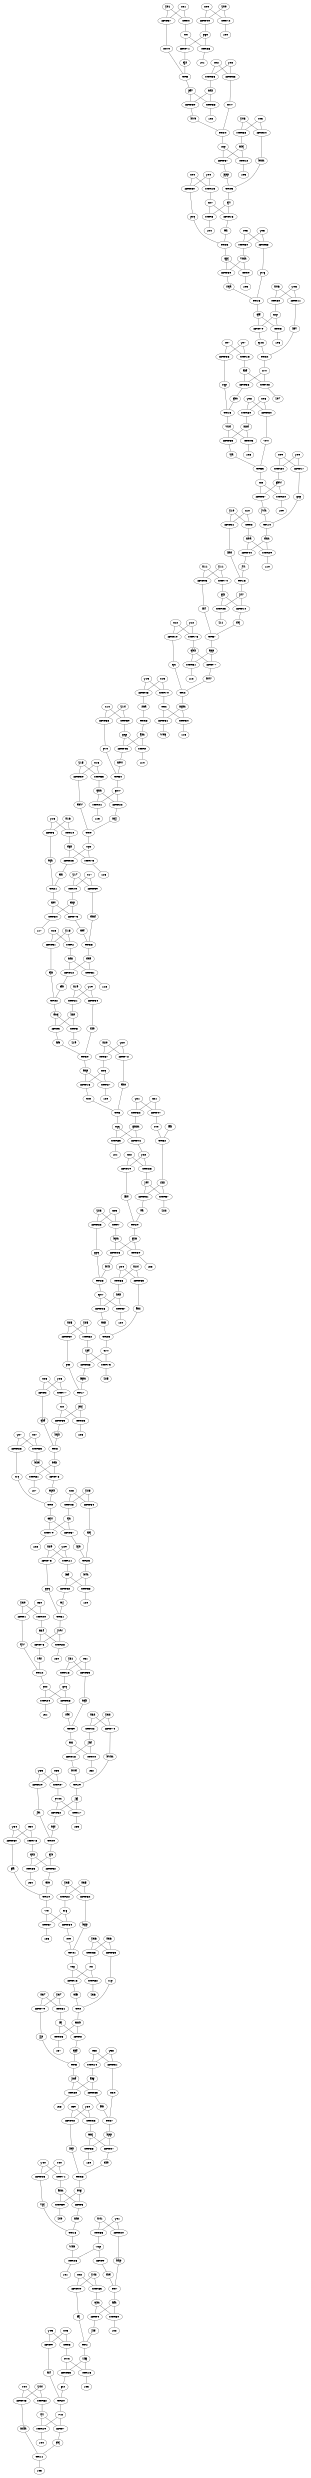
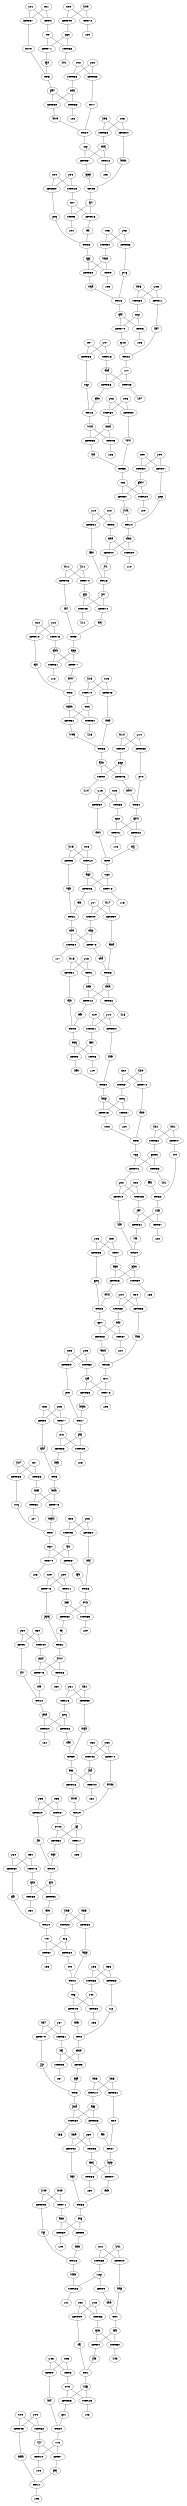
  graph {
    fjm
    XOR0
    AND46
    z14
    nbw
    gqp
    x18
    XOR1
    AND31
    hdn
    djn
    AND12
    XOR61
    y18
    cfb
    z18
    wbb
    XOR26
    AND0
    shd
    z41
    OR7
    vnp
    hfh
    srq
    OR0
    cqw
    XOR79
    AND87
    mpk
    z28
    kjb
    y30
    AND1
    XOR40
    tjw
    mrf
    OR12
    x30
    pns
    x26
    AND2
    XOR77
    qhf
    srn
    OR8
    y26
    bdh
    y10
    XOR2
    AND21
    nbd
    kbs
    XOR29
    AND44
    x10
    z10
    jvr
    y43
    XOR3
    AND9
    swn
    hrf
    XOR13
    AND56
    x43
    z43
    grs
    sfj
    OR1
    rkg
    jks
    y01
    XOR4
    AND37
    tct
    mwc
    XOR68
    AND71
    x01
    z01
    qjs
    nsv
    XOR5
    AND16
    z04
    tdr
    pjt
    dcq
    AND3
    XOR8
    hfc
    z19
    OR30
    knt
    bnp
    AND4
    XOR50
    z42
    cjm
    hwv
    OR2
    ngm
    XOR34
    AND81
    cpr
    z13
    wdq
    fsm
    AND5
    XOR59
    nhn
    z40
    OR18
    btg
    y16
    AND6
    XOR10
    tqh
    dgs
    OR21
    x16
    nbt
    qtf
    XOR6
    AND70
    z06
    qrm
    nsp
    vjv
    AND7
    XOR19
    pbj
    z44
    OR11
    vvn
    z45
    y23
    XOR7
    AND83
    bpn
    gpq
    AND26
    XOR39
    x23
    hvk
    n147 [label=z83]
    tsm
    OR3
    tqq
    AND41
    XOR83
    dnc
    y22
    z21
    ktj
    AND8
    XOR25
    qqf
    z37
    OR6
    cmb
    jmf
    ckh
    OR4
    rrp
    OR20
    OR5
    pfv
    XOR55
    AND69
    z02
    hwc
    qpj
    XOR9
    AND59
    z05
    sqd
    vmh
    AND25
    XOR75
    ckr
    z16
    x29
    XOR11
    AND76
    kcf
    ppq
    AND62
    XOR65
    y29
    crj
    z29
    XOR60
    AND85
    jjp
    z38
    ftb
    rnp
    XOR12
    AND67
    z03
    ppp
    mbj
    x12
    AND10
    XOR76
    qbk
    y12
    x06
    AND11
    XOR64
    ksv
    OR22
    y06
    rrw
    x38
    XOR14
    AND51
    fkg
    mrc
    y38
    x04
    XOR15
    AND80
    psq
    y04
    x07
    XOR16
    AND36
    dhf
    rqp
    XOR48
    AND58
    y07
    z07
    qbc
    bhp
    pwm
    XOR17
    AND52
    z33
    hqs
    jgj
    ddd
    OR42
    AND78
    XOR81
    kqk
    z27
    tcg
    AND13
    XOR82
    z36
    rtn
    mjj
    OR9
    wps
    dcw
    pjk
    AND14
    XOR45
    sbj
    z11
    OR37
    jsv
    bpp
    gfr
    OR10
    vts
    XOR57
    AND84
    ckc
    z35
    ntc
    AND15
    XOR27
    z20
    mtq
    y31
    XOR18
    AND33
    gtq
    nqk
    XOR24
    AND38
    x31
    z31
    sfd
    tnc
    XOR20
    AND57
    z09
    jwh
    gbw
    OR23
    x09
    AND17
    XOR84
    gcp
    OR14
    y09
    dnn
    x19
    XOR21
    AND34
    skb
    y19
    mkh
    bnr
    AND18
    XOR44
    bwd
    z32
    OR19
    jhf
    x22
    AND19
    XOR86
    kkt
    jdv
    OR29
    pjm
    x41
    AND20
    XOR85
    y41
    OR16
    qnn
    AND22
    XOR41
    z15
    gsw
    rds
    y35
    XOR22
    AND82
    srg
    bgp
    x35
    pnj
    XOR23
    AND53
    z26
    OR13
    wrd
    AND35
    XOR43
    tjd
    z08
    y40
    AND23
    XOR71
    vpj
    x40
    y03
    AND24
    XOR38
    bcm
    OR43
    x03
    OR15
    pvg
    OR28
    cpw
    cmj
    AND27
    XOR58
    ckb
    z39
    OR38
    hpp
    hds
    AND28
    XOR67
    tmk
    z24
    OR25
    crw
    pcs
    OR17
    kqm
    y33
    AND29
    XOR47
    jbr
    OR40
    x33
    pjb
    jww
    XOR28
    AND75
    z30
    n394 [label=x95]
    XOR30
    AND65
    y05
    x25
    AND30
    XOR32
    rpf
    y25
    XOR31
    AND77
    z12
    AND68
    XOR73
    z25
    x39
    XOR33
    AND42
    kqt
    y39
    ctm
    AND32
    XOR53
    z34
    qtk
    y15
    XOR35
    AND50
    x15
    OR39
    x02
    XOR36
    AND63
    ndk
    mvv
    y02
    XOR37
    AND61
    z22
    vfr
    rkk
    OR33
    nnd
    bwm
    y17
    AND39
    XOR49
    dmf
    chp
    OR36
    x17
    XOR54
    AND73
    z17
    cbf
    x00
    AND40
    XOR72
    pgc
    z00
    y00
    ffk
    OR32
    gmm
    x11
    AND43
    XOR74
    krf
    y11
    x32
    XOR42
    AND74
    y32
    x44
    AND45
    XOR62
    y44
    OR34
    y21
    AND47
    XOR52
    stc
    x21
    OR24
    y13
    AND48
    XOR70
    rmd
    OR35
    x13
    x42
    AND49
    XOR63
    y42
    x28
    XOR46
    AND54
    tjn
    nbj
    y28
    OR27
    fmr
    OR26
    bvh
    y36
    AND55
    XOR66
    x36
    x37
    XOR51
    AND79
    y37
    y27
    XOR56
    AND86
    bkd
    x27
    y34
    AND60
    XOR78
    x34
    OR31
    y08
    AND64
    XOR80
    vsw
    x08
    pvc
    y24
    AND66
    XOR88
    x24
    x14
    XOR69
    AND88
    y14
    x20
    AND72
    XOR87
    y20
    OR41
    fjm -- XOR0
    fjm -- AND46
    XOR0 -- z14
    AND46 -- nbw
    nbw -- OR34
    gqp -- XOR0
    gqp -- AND46
    x18 -- XOR1
    x18 -- AND31
    XOR1 -- hdn
    AND31 -- djn
    hdn -- AND12
    hdn -- XOR61
    djn -- OR42
    AND12 -- cfb
    XOR61 -- z18
    y18 -- XOR1
    y18 -- AND31
    cfb -- OR42
    wbb -- XOR26
    XOR26 -- z41
    AND0 -- shd
    shd -- OR7
    OR7 -- hfh
    vnp -- XOR26
    vnp -- AND0
    hfh -- AND4
    hfh -- XOR50
    srq -- OR0
    OR0 -- cqw
    cqw -- XOR79
    cqw -- AND87
    XOR79 -- z28
    AND87 -- kjb
    mpk -- OR0
    kjb -- OR26
    y30 -- AND1
    y30 -- XOR40
    AND1 -- tjw
    XOR40 -- mrf
    tjw -- OR12
    mrf -- XOR28
    mrf -- AND75
    OR12 -- pns
    x30 -- AND1
    x30 -- XOR40
    pns -- XOR24
    pns -- AND38
    x26 -- AND2
    x26 -- XOR77
    AND2 -- qhf
    XOR77 -- srn
    qhf -- OR8
    srn -- XOR23
    srn -- AND53
    OR8 -- bdh
    y26 -- AND2
    y26 -- XOR77
    bdh -- AND78
    bdh -- XOR81
    y10 -- XOR2
    y10 -- AND21
    XOR2 -- nbd
    AND21 -- kbs
    nbd -- XOR29
    nbd -- AND44
    kbs -- OR16
    XOR29 -- z10
    AND44 -- jvr
    x10 -- XOR2
    x10 -- AND21
    jvr -- OR16
    y43 -- XOR3
    y43 -- AND9
    XOR3 -- swn
    AND9 -- hrf
    swn -- XOR13
    swn -- AND56
    hrf -- OR20
    XOR13 -- z43
    AND56 -- grs
    x43 -- XOR3
    x43 -- AND9
    grs -- OR20
    sfj -- OR1
    OR1 -- rkg
    rkg -- XOR13
    rkg -- AND56
    jks -- OR1
    y01 -- XOR4
    y01 -- AND37
    XOR4 -- tct
    AND37 -- mwc
    tct -- XOR68
    tct -- AND71
    mwc -- OR5
    XOR68 -- z01
    AND71 -- qjs
    x01 -- XOR4
    x01 -- AND37
    qjs -- OR5
    nsv -- XOR5
    nsv -- AND16
    XOR5 -- z04
    AND16 -- tdr
    tdr -- OR23
    pjt -- XOR5
    pjt -- AND16
    dcq -- AND3
    dcq -- XOR8
    AND3 -- hfc
    XOR8 -- z19
    hfc -- OR30
    OR30 -- bnp
    knt -- AND3
    knt -- XOR8
    bnp -- AND15
    bnp -- XOR27
    AND4 -- jks
    XOR50 -- z42
    cjm -- AND4
    cjm -- XOR50
    hwv -- OR2
    OR2 -- ngm
    ngm -- XOR34
    ngm -- AND81
    XOR34 -- z13
    AND81 -- wdq
    cpr -- OR2
+   wdq -- OR35
    fsm -- AND5
    fsm -- XOR59
    AND5 -- nhn
    XOR59 -- z40
    nhn -- OR18
    OR18 -- wbb
    btg -- AND5
    btg -- XOR59
    y16 -- AND6
    y16 -- XOR10
    AND6 -- tqh
    XOR10 -- dgs
    tqh -- OR21
    dgs -- AND25
    dgs -- XOR75
    OR21 -- nbt
    x16 -- AND6
    x16 -- XOR10
    nbt -- XOR54
    nbt -- AND73
    qtf -- XOR6
    qtf -- AND70
    XOR6 -- z06
    AND70 -- qrm
    qrm -- OR22
    nsp -- XOR6
    nsp -- AND70
    vjv -- AND7
    vjv -- XOR19
    AND7 -- pbj
    XOR19 -- z44
    pbj -- OR11
    OR11 -- z45
    vvn -- AND7
    vvn -- XOR19
    y23 -- XOR7
    y23 -- AND83
    XOR7 -- bpn
    AND83 -- gpq
    bpn -- AND26
    bpn -- XOR39
    gpq -- OR28
    AND26 -- hvk
    XOR39 -- n147
    x23 -- XOR7
    x23 -- AND83
    hvk -- OR28
    tsm -- OR3
    OR3 -- tqq
    tqq -- AND41
    tqq -- XOR83
    AND41 -- y22
    XOR83 -- z21
    dnc -- OR3
    y22 -- AND19
    y22 -- XOR86
    ktj -- AND8
    ktj -- XOR25
    AND8 -- qqf
    XOR25 -- z37
    qqf -- OR6
    OR6 -- jmf
    cmb -- AND8
    cmb -- XOR25
    jmf -- XOR60
    jmf -- AND85
    ckh -- OR4
    OR4 -- cmb
    rrp -- OR4
    OR20 -- vvn
    OR5 -- pfv
    pfv -- XOR55
    pfv -- AND69
    XOR55 -- z02
    AND69 -- hwc
    hwc -- OR24
    qpj -- XOR9
    qpj -- AND59
    XOR9 -- z05
    AND59 -- sqd
    sqd -- OR15
    vmh -- XOR9
    vmh -- AND59
    AND25 -- ckr
    XOR75 -- z16
    ckr -- OR21
    x29 -- XOR11
    x29 -- AND76
    XOR11 -- kcf
    AND76 -- ppq
    kcf -- AND62
    kcf -- XOR65
    ppq -- OR31
    AND62 -- crj
    XOR65 -- z29
    y29 -- XOR11
    y29 -- AND76
    crj -- OR31
    XOR60 -- z38
    AND85 -- ftb
    jjp -- OR6
    ftb -- OR27
    rnp -- XOR12
    rnp -- AND67
    XOR12 -- z03
    AND67 -- ppp
    ppp -- OR43
    mbj -- XOR12
    mbj -- AND67
    x12 -- AND10
    x12 -- XOR76
    AND10 -- cpr
    XOR76 -- qbk
    qbk -- XOR31
    qbk -- AND77
    y12 -- AND10
    y12 -- XOR76
    x06 -- AND11
    x06 -- XOR64
    AND11 -- ksv
    XOR64 -- nsp
    ksv -- OR22
    OR22 -- rrw
    y06 -- AND11
    y06 -- XOR64
    rrw -- XOR48
    rrw -- AND58
    x38 -- XOR14
    x38 -- AND51
    XOR14 -- fkg
    AND51 -- mrc
    fkg -- XOR60
    fkg -- AND85
    mrc -- OR27
    y38 -- XOR14
    y38 -- AND51
    x04 -- XOR15
    x04 -- AND80
    XOR15 -- nsv
    AND80 -- psq
    psq -- OR23
    y04 -- XOR15
    y04 -- AND80
    x07 -- XOR16
    x07 -- AND36
    XOR16 -- dhf
    AND36 -- rqp
    dhf -- XOR48
    dhf -- AND58
    rqp -- OR13
    XOR48 -- z07
    AND58 -- qbc
    y07 -- XOR16
    y07 -- AND36
    qbc -- OR13
    bhp -- OR7
    pwm -- XOR17
    pwm -- AND52
    XOR17 -- z33
    AND52 -- hqs
    hqs -- OR40
    jgj -- XOR17
    jgj -- AND52
    ddd -- AND12
    ddd -- XOR61
    OR42 -- dcq
    AND78 -- mpk
    XOR81 -- z27
    kqk -- OR8
    tcg -- AND13
    tcg -- XOR82
    AND13 -- ckh
    XOR82 -- z36
    rtn -- AND13
    rtn -- XOR82
    mjj -- OR9
    OR9 -- wps
    wps -- AND25
    wps -- XOR75
    dcw -- OR9
    pjk -- AND14
    pjk -- XOR45
    AND14 -- sbj
    XOR45 -- z11
    sbj -- OR37
    OR37 -- bpp
    jsv -- AND14
    jsv -- XOR45
    bpp -- XOR31
    bpp -- AND77
    gfr -- OR10
    OR10 -- vts
    vts -- XOR57
    vts -- AND84
    XOR57 -- z35
    AND84 -- ntc
    ckc -- OR10
    ntc -- OR41
    AND15 -- tsm
    XOR27 -- z20
    mtq -- AND15
    mtq -- XOR27
    y31 -- XOR18
    y31 -- AND33
    XOR18 -- gtq
    AND33 -- nqk
    gtq -- XOR24
    gtq -- AND38
    nqk -- OR39
    XOR24 -- z31
    AND38 -- sfd
    x31 -- XOR18
    x31 -- AND33
    sfd -- OR39
    tnc -- XOR20
    tnc -- AND57
    XOR20 -- z09
    AND57 -- jwh
    jwh -- OR14
    gbw -- XOR20
    gbw -- AND57
    OR23 -- qpj
    x09 -- AND17
    x09 -- XOR84
    AND17 -- gcp
    XOR84 -- gbw
    gcp -- OR14
    OR14 -- dnn
    y09 -- AND17
    y09 -- XOR84
    dnn -- XOR29
    dnn -- AND44
    x19 -- XOR21
    x19 -- AND34
    XOR21 -- knt
    AND34 -- skb
    skb -- OR30
    y19 -- XOR21
    y19 -- AND34
    mkh -- OR11
    bnr -- AND18
    bnr -- XOR44
    AND18 -- bwd
    XOR44 -- z32
    bwd -- OR19
    OR19 -- jgj
    jhf -- AND18
    jhf -- XOR44
    x22 -- AND19
    x22 -- XOR86
    AND19 -- kkt
    XOR86 -- jdv
    kkt -- OR29
    jdv -- XOR37
    jdv -- AND61
    OR29 -- pjm
    pjm -- AND26
    pjm -- XOR39
    x41 -- AND20
    x41 -- XOR85
    AND20 -- bhp
    XOR85 -- vnp
    y41 -- AND20
    y41 -- XOR85
    OR16 -- jsv
    qnn -- AND22
    qnn -- XOR41
    AND22 -- mjj
    XOR41 -- z15
    gsw -- AND22
    gsw -- XOR41
    rds -- OR12
    y35 -- XOR22
    y35 -- AND82
    XOR22 -- srg
    AND82 -- bgp
    srg -- XOR57
    srg -- AND84
    bgp -- OR41
    x35 -- XOR22
    x35 -- AND82
    pnj -- XOR23
    pnj -- AND53
    XOR23 -- z26
    AND53 -- kqk
    OR13 -- wrd
    wrd -- AND35
    wrd -- XOR43
    AND35 -- tjd
    XOR43 -- z08
    tjd -- OR33
    y40 -- AND23
    y40 -- XOR71
    AND23 -- vpj
    XOR71 -- fsm
    vpj -- OR18
    x40 -- AND23
    x40 -- XOR71
    y03 -- AND24
    y03 -- XOR38
    AND24 -- bcm
    XOR38 -- mbj
    bcm -- OR43
    OR43 -- pjt
    x03 -- AND24
    x03 -- XOR38
    OR15 -- qtf
    pvg -- OR15
    OR28 -- cpw
    cpw -- AND28
    cpw -- XOR67
    cmj -- AND27
    cmj -- XOR58
    AND27 -- ckb
    XOR58 -- z39
    ckb -- OR38
    OR38 -- btg
    hpp -- AND27
    hpp -- XOR58
    hds -- AND28
    hds -- XOR67
    AND28 -- tmk
    XOR67 -- z24
    tmk -- OR25
    OR25 -- crw
    crw -- AND68
    crw -- XOR73
    pcs -- OR17
    OR17 -- pnj
    kqm -- OR17
    y33 -- AND29
    y33 -- XOR47
    AND29 -- jbr
    XOR47 -- pwm
    jbr -- OR40
    OR40 -- pjb
    x33 -- AND29
    x33 -- XOR47
    pjb -- AND32
    pjb -- XOR53
    jww -- XOR28
    jww -- AND75
    XOR28 -- z30
    AND75 -- rds
    n394 -- XOR30
    n394 -- AND65
    XOR30 -- vmh
    AND65 -- pvg
    y05 -- XOR30
    y05 -- AND65
    x25 -- AND30
    x25 -- XOR32
    AND30 -- pcs
    XOR32 -- rpf
    rpf -- AND68
    rpf -- XOR73
    y25 -- AND30
    y25 -- XOR32
    XOR31 -- z12
    AND77 -- hwv
    AND68 -- kqm
    XOR73 -- z25
    x39 -- XOR33
    x39 -- AND42
    XOR33 -- cmj
    AND42 -- kqt
    kqt -- OR38
    y39 -- XOR33
    y39 -- AND42
    ctm -- XOR34
    ctm -- AND81
    AND32 -- ckc
    XOR53 -- z34
    qtk -- AND32
    qtk -- XOR53
    y15 -- XOR35
    y15 -- AND50
    XOR35 -- qnn
    AND50 -- dcw
    x15 -- XOR35
    x15 -- AND50
    OR39 -- bnr
    x02 -- XOR36
    x02 -- AND63
    XOR36 -- ndk
    AND63 -- mvv
    ndk -- XOR55
    ndk -- AND69
    mvv -- OR24
    y02 -- XOR36
    y02 -- AND63
    XOR37 -- z22
    AND61 -- vfr
    vfr -- OR29
    rkk -- XOR37
    rkk -- AND61
    OR33 -- tnc
    nnd -- AND35
    nnd -- XOR43
    bwm -- OR19
    y17 -- AND39
    y17 -- XOR49
    AND39 -- dmf
    XOR49 -- chp
    dmf -- OR36
    chp -- XOR54
    chp -- AND73
    OR36 -- ddd
    x17 -- AND39
    x17 -- XOR49
    XOR54 -- z17
    AND73 -- cbf
    cbf -- OR36
    x00 -- AND40
    x00 -- XOR72
    AND40 -- pgc
    XOR72 -- z00
    pgc -- XOR68
    pgc -- AND71
    y00 -- AND40
    y00 -- XOR72
    ffk -- OR32
    OR32 -- rkk
    gmm -- AND41
    gmm -- XOR83
    x11 -- AND43
    x11 -- XOR74
    AND43 -- krf
    XOR74 -- pjk
    krf -- OR37
    y11 -- AND43
    y11 -- XOR74
    x32 -- XOR42
    x32 -- AND74
    XOR42 -- jhf
    AND74 -- bwm
    y32 -- XOR42
    y32 -- AND74
    x44 -- AND45
    x44 -- XOR62
    AND45 -- mkh
    XOR62 -- vjv
    y44 -- AND45
    y44 -- XOR62
    OR34 -- gsw
    y21 -- AND47
    y21 -- XOR52
    AND47 -- stc
    XOR52 -- gmm
    stc -- OR32
    x21 -- AND47
    x21 -- XOR52
    OR24 -- rnp
    y13 -- AND48
    y13 -- XOR70
    AND48 -- rmd
    XOR70 -- ctm
    rmd -- OR35
    OR35 -- fjm
    x13 -- AND48
    x13 -- XOR70
    x42 -- AND49
    x42 -- XOR63
    AND49 -- sfj
    XOR63 -- cjm
    y42 -- AND49
    y42 -- XOR63
    x28 -- XOR46
    x28 -- AND54
    XOR46 -- tjn
    AND54 -- nbj
    tjn -- XOR79
    tjn -- AND87
    nbj -- OR26
    y28 -- XOR46
    y28 -- AND54
    OR27 -- hpp
    fmr -- OR25
    OR26 -- bvh
    bvh -- AND62
    bvh -- XOR65
    y36 -- AND55
    y36 -- XOR66
    AND55 -- rrp
    XOR66 -- rtn
    x36 -- AND55
    x36 -- XOR66
    x37 -- XOR51
    x37 -- AND79
    XOR51 -- ktj
    AND79 -- jjp
    y37 -- XOR51
    y37 -- AND79
    y27 -- XOR56
    y27 -- AND86
    XOR56 -- bkd
    AND86 -- srq
    bkd -- AND78
    bkd -- XOR81
    x27 -- XOR56
    x27 -- AND86
    y34 -- AND60
    y34 -- XOR78
    AND60 -- gfr
    XOR78 -- qtk
    x34 -- AND60
    x34 -- XOR78
    OR31 -- jww
    y08 -- AND64
    y08 -- XOR80
    AND64 -- vsw
    XOR80 -- nnd
    vsw -- OR33
    x08 -- AND64
    x08 -- XOR80
    pvc -- OR34
    y24 -- AND66
    y24 -- XOR88
    AND66 -- fmr
    XOR88 -- hds
    x24 -- AND66
    x24 -- XOR88
    x14 -- XOR69
    x14 -- AND88
    XOR69 -- gqp
    AND88 -- pvc
    y14 -- XOR69
    y14 -- AND88
    x20 -- AND72
    x20 -- XOR87
    AND72 -- dnc
    XOR87 -- mtq
    y20 -- AND72
    y20 -- XOR87
    OR41 -- tcg
  }
